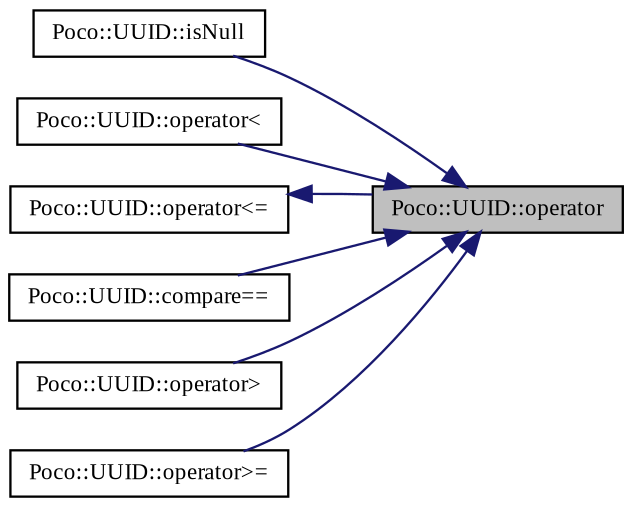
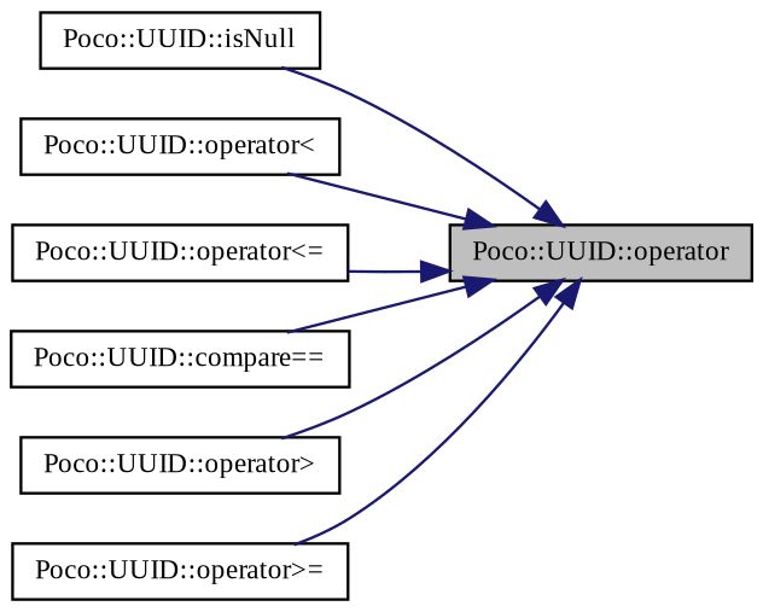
  digraph {
    fontname="Liberation Serif"
    rankdir=RL
    node [color=black fillcolor=white fontname="Liberation Serif" fontsize=10 shape=record style=filled]
    edge [color=midnightblue dir=back fontname="Liberation Serif" fontsize=10 labelfontname=Helvetica labelfontsize=10 style=solid]
    n1 [fillcolor=grey75 fontcolor=black height=0.2 label="Poco::UUID::operator" width=0.4]
    n2 [height=0.2 label="Poco::UUID::isNull" width=0.4]
    n3 [height=0.2 label="Poco::UUID::operator\<" width=0.4]
    n4 [height=0.2 label="Poco::UUID::operator\<=" width=0.4]
    n5 [height=0.2 label="Poco::UUID::compare==" width=0.4]
    n6 [height=0.2 label="Poco::UUID::operator\>" width=0.4]
    n7 [height=0.2 label="Poco::UUID::operator\>=" width=0.4]
    n1 -> n2
    n1 -> n3
-   n4 -> n1
+   n1 -> n4
    n1 -> n5
    n1 -> n6
    n1 -> n7
  }
